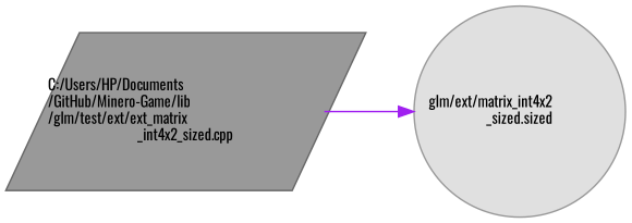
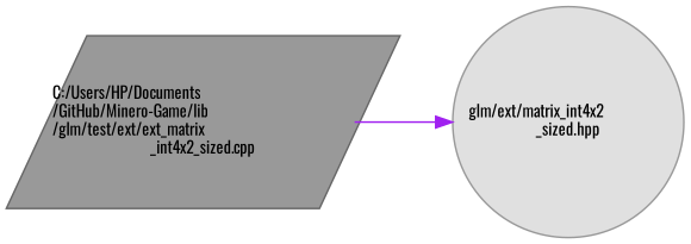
  digraph {
    rankdir=LR
    fontname=Oswald
    node [fontname=Oswald fontsize=10 style=filled]
    n1 [color=gray40 fillcolor=grey60 fontcolor=black height=0.2 label="C:/Users/HP/Documents\l/GitHub/Minero-Game/lib\l/glm/test/ext/ext_matrix\l_int4x2_sized.cpp" shape=parallelogram width=0.4]
-   n2 [color=grey60 fillcolor="#E0E0E0" height=0.2 label="glm/ext/matrix_int4x2\l_sized.sized" shape=circle width=0.4]
+   n2 [color=grey60 fillcolor="#E0E0E0" height=0.2 label="glm/ext/matrix_int4x2\l_sized.hpp" shape=circle width=0.4]
    n1 -> n2 [color=purple fontname=Oswald fontsize=10 labelfontname=Helvetica labelfontsize=10 style=solid]
  }
